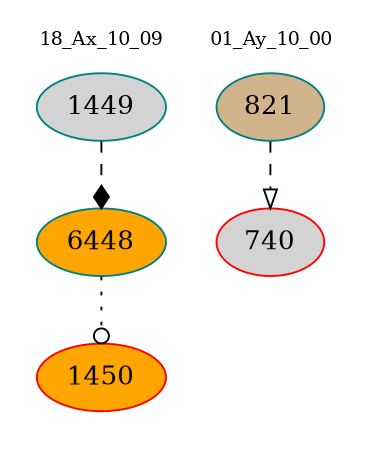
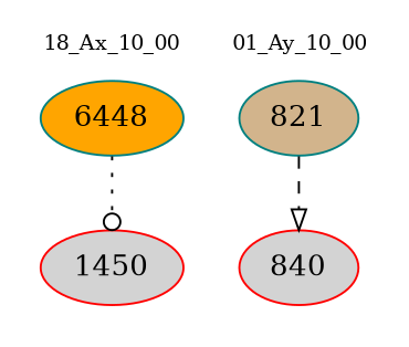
  digraph {
    node [color=teal fillcolor=lightgrey style=filled]
    edge [color=black style=dashed]
-   n1 [label=1449]
    n2 [fillcolor=orange label=6448]
-   n3 [color=red fillcolor=orange label=1450]
+   n3 [color=red label=1450]
    n4 [fillcolor=tan label=821]
-   n5 [color=red label=740]
+   n5 [color=red label=840]
    subgraph cluster_1 {
      color=white
      fontsize=10
-     label="18_Ax_10_09"
-     n1
+     label="18_Ax_10_00"
      n2
      n3
    }
    subgraph cluster_2 {
      color=white
      fontsize=10
      label="01_Ay_10_00"
      n4
      n5
    }
-   n1 -> n2 [arrowhead=diamond]
    n2 -> n3 [arrowhead=odot style=dotted]
    n4 -> n5 [arrowhead=onormal]
  }
